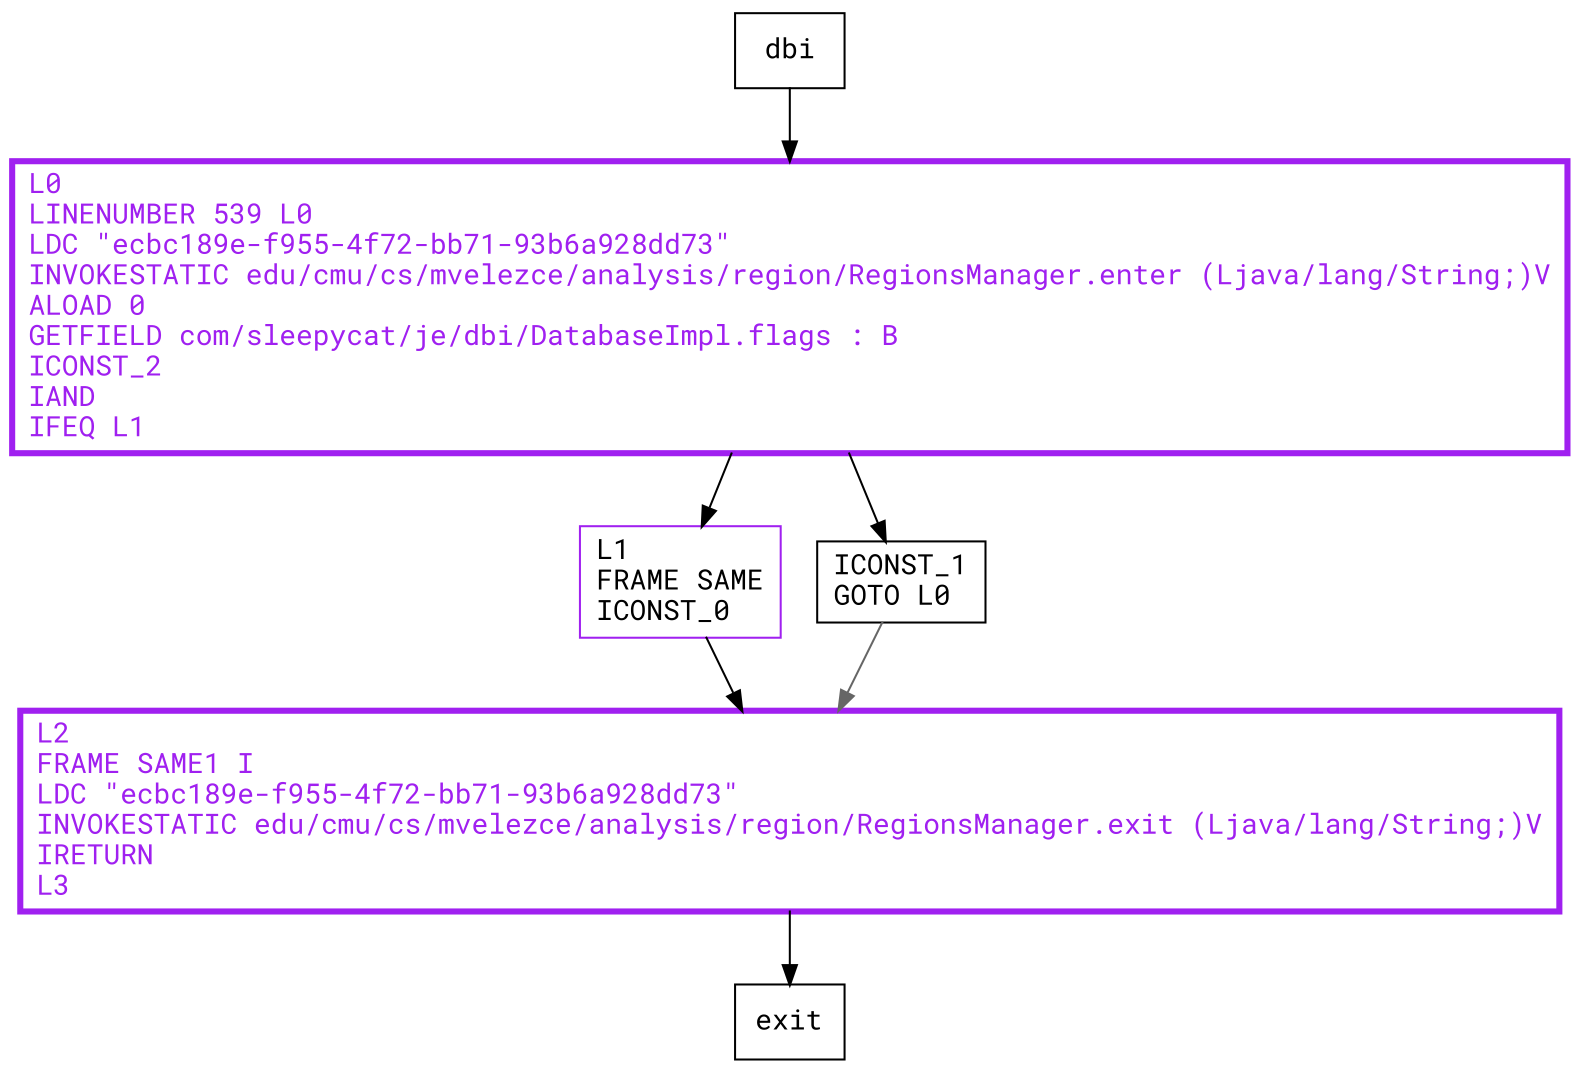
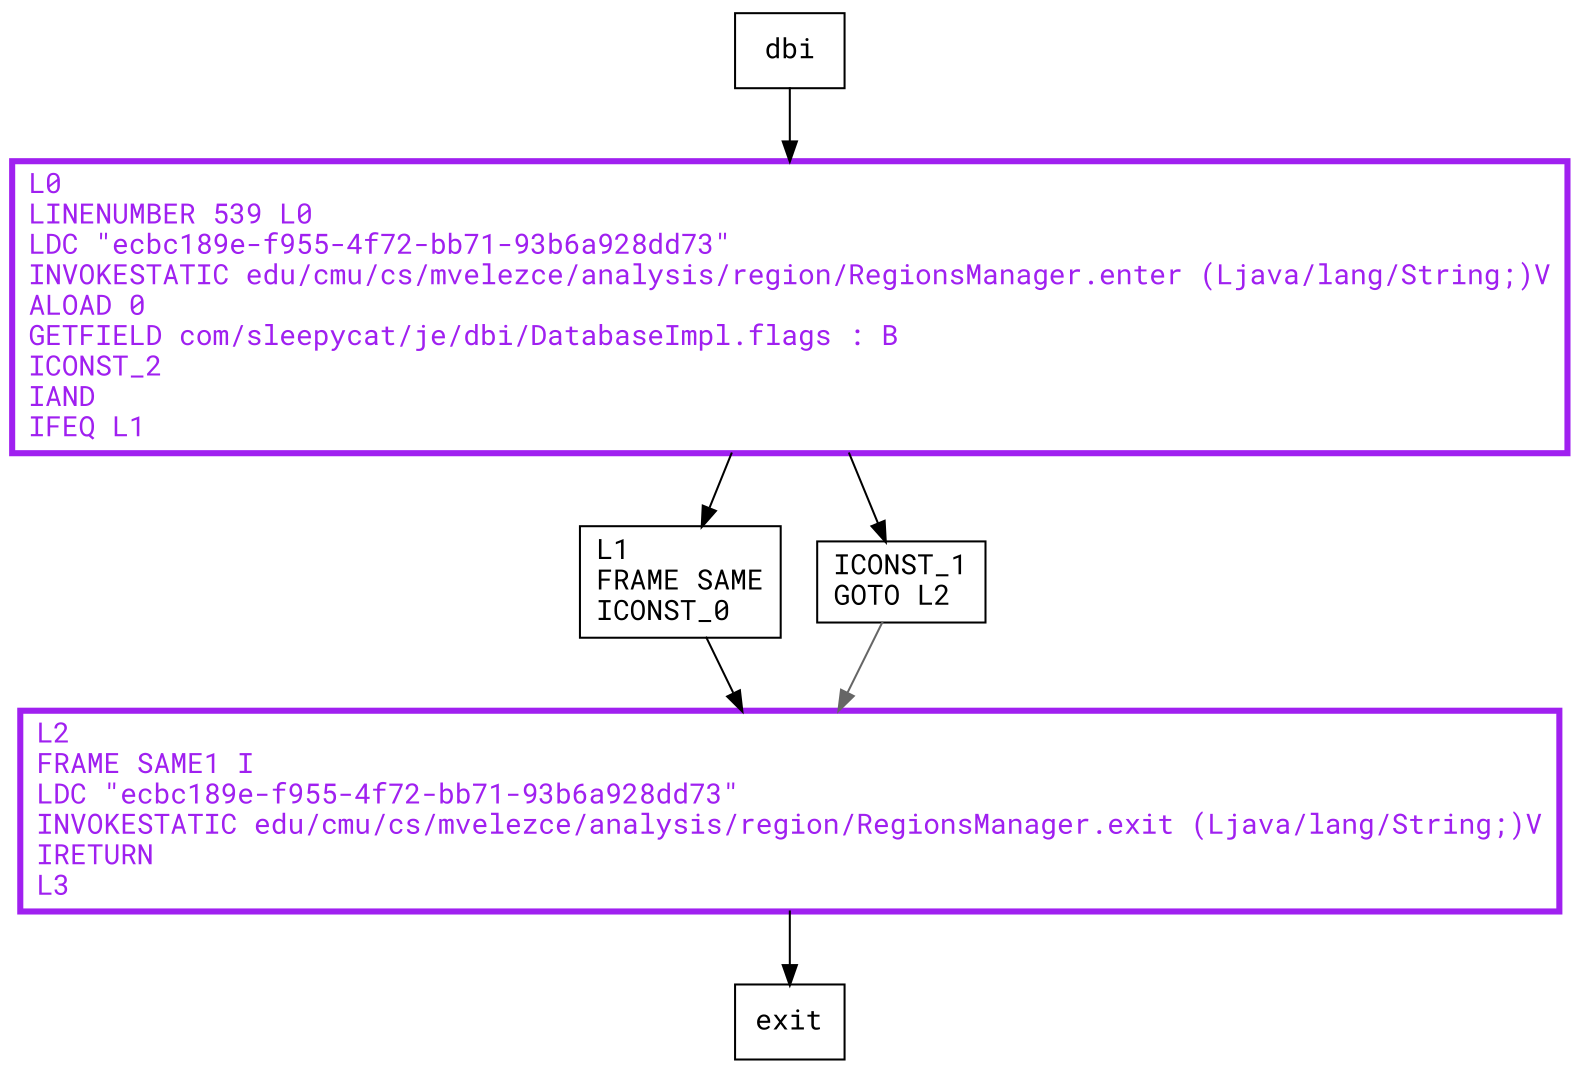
  digraph {
    fontname="Roboto Mono"
    node [fontname="Roboto Mono" shape=record]
    edge [color=black fontname="Roboto Mono"]
    n1 [color=purple fontcolor=purple label="L0\lLINENUMBER 539 L0\lLDC \"ecbc189e-f955-4f72-bb71-93b6a928dd73\"\lINVOKESTATIC edu/cmu/cs/mvelezce/analysis/region/RegionsManager.enter (Ljava/lang/String;)V\lALOAD 0\lGETFIELD com/sleepycat/je/dbi/DatabaseImpl.flags : B\lICONST_2\lIAND\lIFEQ L1\l" penwidth=3]
-   n2 [label="L1\lFRAME SAME\lICONST_0\l" color=purple]
-   n3 [label="ICONST_1\lGOTO L0\l"]
+   n2 [label="L1\lFRAME SAME\lICONST_0\l"]
+   n3 [label="ICONST_1\lGOTO L2\l"]
    n4 [color=purple fontcolor=purple label="L2\lFRAME SAME1 I\lLDC \"ecbc189e-f955-4f72-bb71-93b6a928dd73\"\lINVOKESTATIC edu/cmu/cs/mvelezce/analysis/region/RegionsManager.exit (Ljava/lang/String;)V\lIRETURN\lL3\l" penwidth=3]
    exit
    n6 [label=dbi]
    n1 -> n2
    n1 -> n3
    n2 -> n4
    n3 -> n4 [color=gray40]
    n4 -> exit
    n6 -> n1
  }
